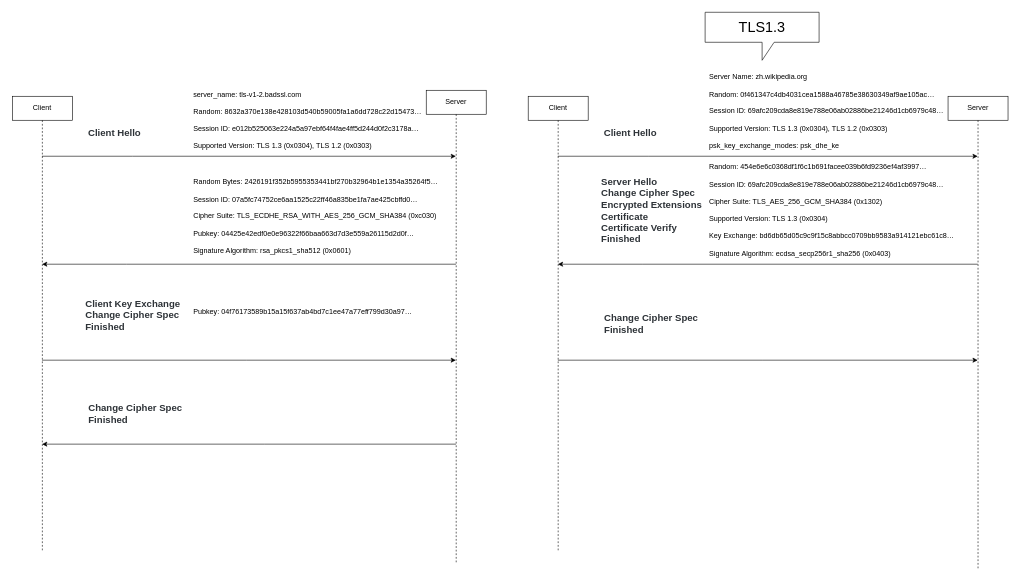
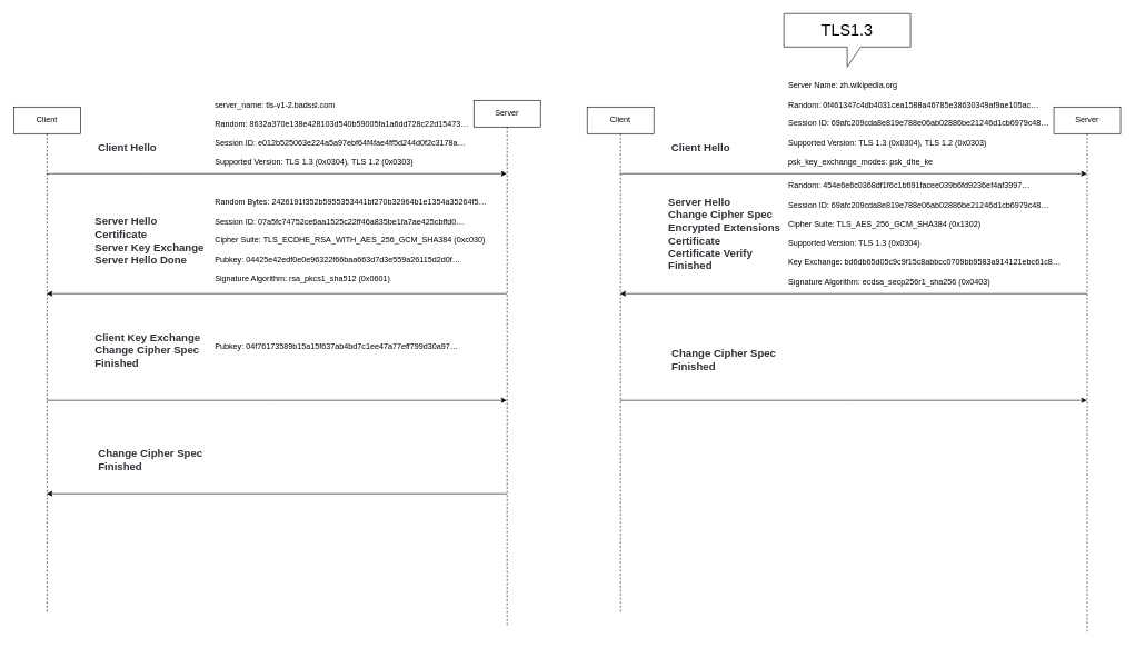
  <mxCell id="0" />
  <mxCell id="1" parent="0" />
  <mxCell id="2" style="edgeStyle=orthogonalEdgeStyle;rounded=0;orthogonalLoop=1;jettySize=auto;html=1;" parent="1" source="4" target="7" edge="1"><mxGeometry relative="1" as="geometry"><Array as="points"><mxPoint x="220" y="260" /><mxPoint x="220" y="260" /></Array></mxGeometry></mxCell>
  <mxCell id="3" style="edgeStyle=orthogonalEdgeStyle;rounded=0;orthogonalLoop=1;jettySize=auto;html=1;" parent="1" source="4" target="7" edge="1"><mxGeometry relative="1" as="geometry"><Array as="points"><mxPoint x="410" y="600" /><mxPoint x="410" y="600" /></Array></mxGeometry></mxCell>
  <mxCell id="4" value="Client" style="shape=umlLifeline;perimeter=lifelinePerimeter;whiteSpace=wrap;html=1;container=1;collapsible=0;recursiveResize=0;outlineConnect=0;" parent="1" vertex="1"><mxGeometry x="20" y="160" width="100" height="760" as="geometry" /></mxCell>
  <mxCell id="5" style="edgeStyle=orthogonalEdgeStyle;rounded=0;orthogonalLoop=1;jettySize=auto;html=1;" parent="1" source="7" target="4" edge="1"><mxGeometry relative="1" as="geometry"><Array as="points"><mxPoint x="210" y="440" /><mxPoint x="210" y="440" /></Array></mxGeometry></mxCell>
  <mxCell id="6" style="edgeStyle=orthogonalEdgeStyle;rounded=0;orthogonalLoop=1;jettySize=auto;html=1;" parent="1" source="7" target="4" edge="1"><mxGeometry relative="1" as="geometry"><Array as="points"><mxPoint x="440" y="740" /><mxPoint x="440" y="740" /></Array></mxGeometry></mxCell>
  <mxCell id="7" value="Server" style="shape=umlLifeline;perimeter=lifelinePerimeter;whiteSpace=wrap;html=1;container=1;collapsible=0;recursiveResize=0;outlineConnect=0;" parent="1" vertex="1"><mxGeometry x="710" y="150" width="100" height="790" as="geometry" /></mxCell>
  <mxCell id="8" value="&lt;strong style=&quot;box-sizing: border-box ; color: rgb(46 , 51 , 56) ; font-family: &amp;#34;inter&amp;#34; , , &amp;#34;blinkmacsystemfont&amp;#34; , &amp;#34;segoe ui&amp;#34; , &amp;#34;roboto&amp;#34; , &amp;#34;helvetica&amp;#34; , &amp;#34;arial&amp;#34; , sans-serif , &amp;#34;apple color emoji&amp;#34; , &amp;#34;segoe ui emoji&amp;#34; , &amp;#34;segoe ui symbol&amp;#34; , &amp;#34;microsoft yahei light&amp;#34; , sans-serif ; font-size: 16px ; background-color: rgb(255 , 255 , 255)&quot;&gt;Client Hello&lt;/strong&gt;" style="text;html=1;align=center;verticalAlign=middle;resizable=0;points=[];autosize=1;" parent="1" vertex="1"><mxGeometry x="140" y="210" width="100" height="20" as="geometry" /></mxCell>
+ <mxCell id="9" value="&lt;strong style=&quot;box-sizing: border-box ; color: rgb(46 , 51 , 56) ; font-family: &amp;#34;inter&amp;#34; , , &amp;#34;blinkmacsystemfont&amp;#34; , &amp;#34;segoe ui&amp;#34; , &amp;#34;roboto&amp;#34; , &amp;#34;helvetica&amp;#34; , &amp;#34;arial&amp;#34; , sans-serif , &amp;#34;apple color emoji&amp;#34; , &amp;#34;segoe ui emoji&amp;#34; , &amp;#34;segoe ui symbol&amp;#34; , &amp;#34;microsoft yahei light&amp;#34; , sans-serif ; font-size: 16px ; background-color: rgb(255 , 255 , 255)&quot;&gt;Server Hello&lt;br&gt;Certificate&lt;br&gt;Server Key Exchange&lt;br&gt;&lt;div&gt;&lt;strong style=&quot;box-sizing: border-box&quot;&gt;Server Hello Done&lt;/strong&gt;&lt;/div&gt;&lt;/strong&gt;" style="text;html=1;align=left;verticalAlign=middle;resizable=0;points=[];autosize=1;" parent="1" vertex="1"><mxGeometry x="140" y="330" width="180" height="60" as="geometry" /></mxCell>
  <mxCell id="10" value="&lt;strong style=&quot;box-sizing: border-box ; color: rgb(46 , 51 , 56) ; font-family: &amp;#34;inter&amp;#34; , , &amp;#34;blinkmacsystemfont&amp;#34; , &amp;#34;segoe ui&amp;#34; , &amp;#34;roboto&amp;#34; , &amp;#34;helvetica&amp;#34; , &amp;#34;arial&amp;#34; , sans-serif , &amp;#34;apple color emoji&amp;#34; , &amp;#34;segoe ui emoji&amp;#34; , &amp;#34;segoe ui symbol&amp;#34; , &amp;#34;microsoft yahei light&amp;#34; , sans-serif ; font-size: 16px ; background-color: rgb(255 , 255 , 255)&quot;&gt;Client Key Exchange&lt;br&gt;Change Cipher Spec&lt;br&gt;Finished&lt;/strong&gt;" style="text;html=1;align=left;verticalAlign=middle;resizable=0;points=[];autosize=1;" parent="1" vertex="1"><mxGeometry x="140" y="500" width="170" height="50" as="geometry" /></mxCell>
  <mxCell id="11" value="&lt;strong style=&quot;box-sizing: border-box ; color: rgb(46 , 51 , 56) ; font-family: &amp;#34;inter&amp;#34; , , &amp;#34;blinkmacsystemfont&amp;#34; , &amp;#34;segoe ui&amp;#34; , &amp;#34;roboto&amp;#34; , &amp;#34;helvetica&amp;#34; , &amp;#34;arial&amp;#34; , sans-serif , &amp;#34;apple color emoji&amp;#34; , &amp;#34;segoe ui emoji&amp;#34; , &amp;#34;segoe ui symbol&amp;#34; , &amp;#34;microsoft yahei light&amp;#34; , sans-serif ; font-size: 16px ; background-color: rgb(255 , 255 , 255)&quot;&gt;Change Cipher Spec&lt;br&gt;Finished&lt;/strong&gt;" style="text;html=1;align=left;verticalAlign=middle;resizable=0;points=[];autosize=1;" parent="1" vertex="1"><mxGeometry x="145" y="670" width="170" height="40" as="geometry" /></mxCell>
  <mxCell id="12" style="edgeStyle=orthogonalEdgeStyle;rounded=0;orthogonalLoop=1;jettySize=auto;html=1;" parent="1" source="14" target="16" edge="1"><mxGeometry relative="1" as="geometry"><Array as="points"><mxPoint x="1080" y="260" /><mxPoint x="1080" y="260" /></Array></mxGeometry></mxCell>
  <mxCell id="13" style="edgeStyle=orthogonalEdgeStyle;rounded=0;orthogonalLoop=1;jettySize=auto;html=1;" parent="1" source="14" target="16" edge="1"><mxGeometry relative="1" as="geometry"><Array as="points"><mxPoint x="1270" y="600" /><mxPoint x="1270" y="600" /></Array></mxGeometry></mxCell>
  <mxCell id="14" value="Client" style="shape=umlLifeline;perimeter=lifelinePerimeter;whiteSpace=wrap;html=1;container=1;collapsible=0;recursiveResize=0;outlineConnect=0;" parent="1" vertex="1"><mxGeometry x="880" y="160" width="100" height="760" as="geometry" /></mxCell>
  <mxCell id="15" style="edgeStyle=orthogonalEdgeStyle;rounded=0;orthogonalLoop=1;jettySize=auto;html=1;" parent="1" source="16" target="14" edge="1"><mxGeometry relative="1" as="geometry"><Array as="points"><mxPoint x="1070" y="440" /><mxPoint x="1070" y="440" /></Array></mxGeometry></mxCell>
  <mxCell id="16" value="Server" style="shape=umlLifeline;perimeter=lifelinePerimeter;whiteSpace=wrap;html=1;container=1;collapsible=0;recursiveResize=0;outlineConnect=0;" parent="1" vertex="1"><mxGeometry x="1580" y="160" width="100" height="790" as="geometry" /></mxCell>
  <mxCell id="17" value="&lt;strong style=&quot;box-sizing: border-box ; color: rgb(46 , 51 , 56) ; font-family: &amp;#34;inter&amp;#34; , , &amp;#34;blinkmacsystemfont&amp;#34; , &amp;#34;segoe ui&amp;#34; , &amp;#34;roboto&amp;#34; , &amp;#34;helvetica&amp;#34; , &amp;#34;arial&amp;#34; , sans-serif , &amp;#34;apple color emoji&amp;#34; , &amp;#34;segoe ui emoji&amp;#34; , &amp;#34;segoe ui symbol&amp;#34; , &amp;#34;microsoft yahei light&amp;#34; , sans-serif ; font-size: 16px ; background-color: rgb(255 , 255 , 255)&quot;&gt;Client Hello&lt;/strong&gt;" style="text;html=1;align=center;verticalAlign=middle;resizable=0;points=[];autosize=1;" parent="1" vertex="1"><mxGeometry x="1000" y="210" width="100" height="20" as="geometry" /></mxCell>
  <mxCell id="18" value="&lt;strong style=&quot;box-sizing: border-box ; color: rgb(46 , 51 , 56) ; font-family: &amp;#34;inter&amp;#34; , , &amp;#34;blinkmacsystemfont&amp;#34; , &amp;#34;segoe ui&amp;#34; , &amp;#34;roboto&amp;#34; , &amp;#34;helvetica&amp;#34; , &amp;#34;arial&amp;#34; , sans-serif , &amp;#34;apple color emoji&amp;#34; , &amp;#34;segoe ui emoji&amp;#34; , &amp;#34;segoe ui symbol&amp;#34; , &amp;#34;microsoft yahei light&amp;#34; , sans-serif ; font-size: 16px ; background-color: rgb(255 , 255 , 255)&quot;&gt;Server Hello&lt;br&gt;Change Cipher Spec&lt;br&gt;Encrypted Extensions&lt;br&gt;Certificate&lt;br&gt;Certificate Verify&lt;br&gt;Finished&lt;/strong&gt;" style="text;html=1;align=left;verticalAlign=middle;resizable=0;points=[];autosize=1;" parent="1" vertex="1"><mxGeometry x="1000" y="300" width="180" height="100" as="geometry" /></mxCell>
  <mxCell id="19" value="&lt;strong style=&quot;box-sizing: border-box ; color: rgb(46 , 51 , 56) ; font-family: &amp;#34;inter&amp;#34; , , &amp;#34;blinkmacsystemfont&amp;#34; , &amp;#34;segoe ui&amp;#34; , &amp;#34;roboto&amp;#34; , &amp;#34;helvetica&amp;#34; , &amp;#34;arial&amp;#34; , sans-serif , &amp;#34;apple color emoji&amp;#34; , &amp;#34;segoe ui emoji&amp;#34; , &amp;#34;segoe ui symbol&amp;#34; , &amp;#34;microsoft yahei light&amp;#34; , sans-serif ; font-size: 16px ; background-color: rgb(255 , 255 , 255)&quot;&gt;Change Cipher Spec&lt;br&gt;Finished&lt;/strong&gt;" style="text;html=1;align=left;verticalAlign=middle;resizable=0;points=[];autosize=1;" parent="1" vertex="1"><mxGeometry x="1005" y="520" width="170" height="40" as="geometry" /></mxCell>
  <mxCell id="20" value="TLS1.3" style="shape=callout;whiteSpace=wrap;html=1;perimeter=calloutPerimeter;fontSize=24;" parent="1" vertex="1"><mxGeometry x="1175" y="20" width="190" height="80" as="geometry" /></mxCell>
  <mxCell id="21" value="&lt;div&gt;server_name: tls-v1-2.badssl.com&lt;/div&gt;&lt;div&gt;&lt;br&gt;&lt;/div&gt;&lt;div&gt;Random: 8632a370e138e428103d540b59005fa1a6dd728c22d15473…&lt;/div&gt;&lt;div&gt;&lt;br&gt;&lt;/div&gt;&lt;div&gt;Session ID: e012b525063e224a5a97ebf64f4fae4ff5d244d0f2c3178a…&lt;/div&gt;&lt;div&gt;&lt;br&gt;&lt;/div&gt;&lt;div&gt;Supported Version:&amp;nbsp;&lt;span&gt;TLS 1.3 (0x0304),&amp;nbsp;&lt;/span&gt;&lt;span&gt;TLS 1.2 (0x0303)&lt;/span&gt;&lt;/div&gt;" style="text;html=1;align=left;verticalAlign=middle;resizable=0;points=[];autosize=1;" vertex="1" parent="1"><mxGeometry x="320" y="150" width="400" height="100" as="geometry" /></mxCell>
  <mxCell id="22" value="&lt;div&gt;Random Bytes: 2426191f352b5955353441bf270b32964b1e1354a35264f5…&lt;/div&gt;&lt;div&gt;&lt;br&gt;&lt;/div&gt;&lt;div&gt;Session ID: 07a5fc74752ce6aa1525c22ff46a835be1fa7ae425cbffd0…&lt;/div&gt;&lt;div&gt;&lt;br&gt;&lt;/div&gt;&lt;div&gt;Cipher Suite: TLS_ECDHE_RSA_WITH_AES_256_GCM_SHA384 (0xc030)&lt;/div&gt;&lt;div&gt;&lt;br&gt;&lt;/div&gt;&lt;div&gt;Pubkey: 04425e42edf0e0e96322f66baa663d7d3e559a26115d2d0f…&lt;/div&gt;&lt;div&gt;&lt;br&gt;&lt;/div&gt;&lt;div&gt;Signature Algorithm: rsa_pkcs1_sha512 (0x0601)&lt;/div&gt;" style="text;html=1;align=left;verticalAlign=middle;resizable=0;points=[];autosize=1;" vertex="1" parent="1"><mxGeometry x="320" y="295" width="420" height="130" as="geometry" /></mxCell>
  <mxCell id="23" value="Pubkey: 04f76173589b15a15f637ab4bd7c1ee47a77eff799d30a97…" style="text;html=1;align=left;verticalAlign=middle;resizable=0;points=[];autosize=1;" vertex="1" parent="1"><mxGeometry x="320" y="510" width="380" height="20" as="geometry" /></mxCell>
  <mxCell id="24" value="&lt;div&gt;Server Name: zh.wikipedia.org&lt;/div&gt;&lt;div&gt;&lt;br&gt;&lt;/div&gt;&lt;div&gt;Random: 0f461347c4db4031cea1588a46785e38630349af9ae105ac…&lt;/div&gt;&lt;div&gt;&lt;br&gt;&lt;/div&gt;&lt;div&gt;Session ID: 69afc209cda8e819e788e06ab02886be21246d1cb6979c48…&lt;/div&gt;&lt;div&gt;&lt;br&gt;&lt;/div&gt;&lt;div&gt;Supported Version:&amp;nbsp;&lt;span&gt;TLS 1.3 (0x0304),&amp;nbsp;&lt;/span&gt;&lt;span&gt;TLS 1.2 (0x0303)&lt;/span&gt;&lt;/div&gt;&lt;div&gt;&lt;br&gt;&lt;/div&gt;&lt;div&gt;psk_key_exchange_modes: psk_dhe_ke&lt;/div&gt;" style="text;html=1;align=left;verticalAlign=middle;resizable=0;points=[];autosize=1;" vertex="1" parent="1"><mxGeometry x="1180" y="120" width="410" height="130" as="geometry" /></mxCell>
  <mxCell id="25" value="&lt;div&gt;Random: 454e6e6c0368df1f6c1b691facee039b6fd9236ef4af3997…&lt;/div&gt;&lt;div&gt;&lt;br&gt;&lt;/div&gt;&lt;div&gt;Session ID: 69afc209cda8e819e788e06ab02886be21246d1cb6979c48…&lt;/div&gt;&lt;div&gt;&lt;br&gt;&lt;/div&gt;&lt;div&gt;Cipher Suite: TLS_AES_256_GCM_SHA384 (0x1302)&lt;/div&gt;&lt;div&gt;&lt;br&gt;&lt;/div&gt;&lt;div&gt;Supported Version: TLS 1.3 (0x0304)&lt;/div&gt;&lt;div&gt;&lt;br&gt;&lt;/div&gt;&lt;div&gt;Key Exchange: bd6db65d05c9c9f15c8abbcc0709bb9583a914121ebc61c8…&lt;/div&gt;&lt;div&gt;&lt;br&gt;&lt;/div&gt;&lt;div&gt;Signature Algorithm: ecdsa_secp256r1_sha256 (0x0403)&lt;/div&gt;" style="text;html=1;align=left;verticalAlign=middle;resizable=0;points=[];autosize=1;" vertex="1" parent="1"><mxGeometry x="1180" y="270" width="420" height="160" as="geometry" /></mxCell>
